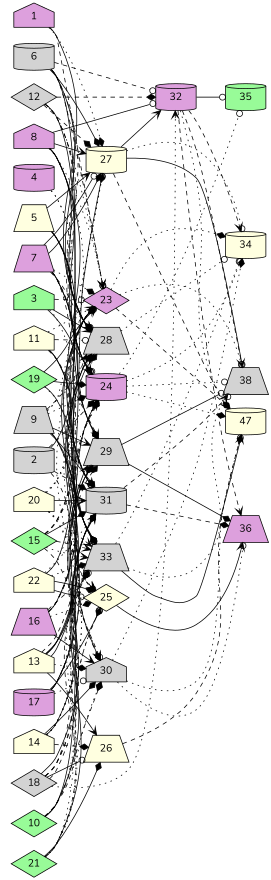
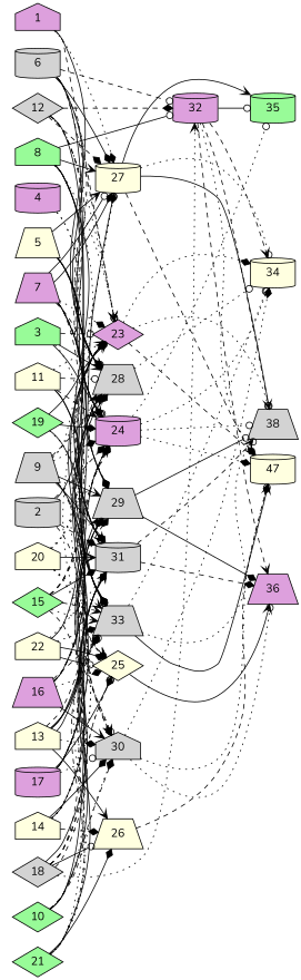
  digraph {
    fontname=Nunito
    rankdir=LR
    node [alpha=0.07 fillcolor=lightyellow fontname=Nunito shape=cylinder style=filled]
    edge [arrowhead=diamond fontname=Nunito style=solid]
    1 [expect_size=504834699707155480576 fillcolor=plum shape=house]
    23 [alpha=0.12 expect_size=432811723572710998016 fillcolor=plum shape=diamond]
    27 [alpha=0.20 expect_size=59733767234471264]
    28 [expect_size=1288485345932079616 fillcolor=lightgrey shape=trapezium]
    34 [alpha=0.00 expect_size=78443734711560240]
    n6 [alpha=0.03 expect_size=171676226278183776 label=47]
    38 [alpha=0.16 expect_size=15115870418513560600576 fillcolor=lightgrey shape=trapezium]
    35 [alpha=0.04 expect_size=2763408467372961431552 fillcolor=palegreen]
    2 [alpha=0.20 expect_size=371174102876619712 fillcolor=lightgrey]
    24 [alpha=0.01 expect_size=74461370891370624 fillcolor=plum]
    25 [alpha=0.12 expect_size=5034510497774349312 shape=diamond]
    31 [alpha=0.12 expect_size=50608019500306368 fillcolor=lightgrey]
    36 [alpha=0.06 expect_size=7713025208763809792000 fillcolor=plum shape=trapezium]
    3 [alpha=0.16 expect_size=856435099627974144 fillcolor=palegreen shape=house]
    33 [alpha=0.14 expect_size=13608288256000000000000 fillcolor=lightgrey shape=trapezium]
    4 [alpha=0.14 expect_size=18741129051328286294016 fillcolor=plum]
    5 [expect_size=1964445118519502080 shape=trapezium]
    29 [alpha=0.05 expect_size=4700064843061788672000 fillcolor=lightgrey shape=trapezium]
    6 [alpha=0.05 expect_size=335087740997632786432 fillcolor=lightgrey]
    32 [alpha=0.01 expect_size=80497924712413664 fillcolor=plum]
    7 [expect_size=1224989777611194368000 fillcolor=plum shape=trapezium]
    30 [alpha=0.11 expect_size=9727142231654054 fillcolor=lightgrey shape=house]
-   8 [alpha=0.04 expect_size=238735373094729696 fillcolor=plum shape=house]
+   8 [alpha=0.04 expect_size=238735373094729696 fillcolor=palegreen shape=house]
    9 [alpha=0.17 expect_size=87314132538126736 fillcolor=lightgrey shape=trapezium]
    10 [alpha=0.08 expect_size=338510590509056000000 fillcolor=palegreen shape=diamond]
    11 [alpha=0.08 expect_size=939416024317280512 shape=house]
    12 [alpha=0.02 expect_size=5883532602201233408 fillcolor=lightgrey shape=diamond]
    13 [alpha=0.13 expect_size=66689162308766720 shape=house]
    26 [alpha=0.20 expect_size=97839057012829696 shape=trapezium]
    14 [alpha=0.14 expect_size=15517732848515796 shape=house]
    15 [alpha=0.10 expect_size=60786289996543568 fillcolor=palegreen shape=diamond]
    16 [alpha=0.04 expect_size=68044628516456632 fillcolor=plum shape=trapezium]
    17 [alpha=0.09 expect_size=1235628008575466471424 fillcolor=plum]
    18 [alpha=0.08 expect_size=266845510730223360 fillcolor=lightgrey shape=diamond]
    19 [alpha=0.19 expect_size=3063549520791928 fillcolor=palegreen shape=diamond]
    20 [alpha=0.01 expect_size=4495802046836706902016 shape=house]
    21 [alpha=0.00 expect_size=3701316941837818368 fillcolor=palegreen shape=diamond]
    22 [alpha=0.04 expect_size=95013318045411040 shape=house]
    1 -> 23 [arrowhead=vee style=dashed]
    1 -> 27 [style=dotted]
    1 -> 28 [arrowhead=vee]
    23 -> 34 [style=dotted]
    23 -> n6 [style=dashed]
    23 -> 38 [arrowhead=odot style=dotted]
    27 -> 34 [arrowhead=odot style=dotted]
    27 -> n6 [style=dashed]
    27 -> 38 [arrowhead=odot]
-   27 -> 32 [arrowhead=vee]
+   27 -> 35 [arrowhead=vee]
    28 -> 34 [arrowhead=odot style=dotted]
    2 -> 23
    2 -> 24 [style=dashed]
    2 -> 25 [arrowhead=vee style=dashed]
    2 -> 31 [style=dashed]
    24 -> 34 [arrowhead=odot style=dotted]
    24 -> n6 [style=dotted]
    24 -> 38 [arrowhead=odot style=dotted]
    24 -> 35 [arrowhead=odot style=dotted]
    25 -> 36 [arrowhead=vee]
    31 -> 38 [arrowhead=odot style=dashed]
    31 -> 36 [style=dashed]
    3 -> 23 [arrowhead=odot style=dashed]
    3 -> 28 [arrowhead=vee]
    3 -> 24 [arrowhead=odot]
    3 -> 33 [style=dotted]
    33 -> 34 [arrowhead=odot style=dotted]
    33 -> n6 [arrowhead=vee]
    33 -> 38 [arrowhead=vee style=dotted]
    4 -> 28 [arrowhead=odot style=dotted]
    4 -> 24 [arrowhead=vee style=dotted]
    5 -> 27 [arrowhead=vee]
    5 -> 28
    5 -> 24 [arrowhead=odot]
    5 -> 31 [arrowhead=odot style=dotted]
    5 -> 29
    29 -> 38 [arrowhead=odot]
    29 -> 36
    6 -> 23 [arrowhead=odot style=dashed]
    6 -> 27
    6 -> 28
    6 -> 24 [style=dashed]
    6 -> 29
    6 -> 32 [arrowhead=odot style=dashed]
    32 -> 34 [arrowhead=vee style=dashed]
    32 -> n6 [arrowhead=vee style=dotted]
    32 -> 38 [arrowhead=vee style=dashed]
    32 -> 35 [arrowhead=odot]
    32 -> 36 [arrowhead=vee style=dashed]
    7 -> 23 [style=dotted]
    7 -> 27
    7 -> 27 [arrowhead=odot]
    7 -> 28 [arrowhead=odot style=dashed]
    7 -> 31 [arrowhead=vee]
    7 -> 33 [arrowhead=odot]
    7 -> 29 [style=dashed]
    7 -> 30 [style=dashed]
    30 -> 34 [style=dotted]
    30 -> n6 [arrowhead=odot style=dotted]
    30 -> 36 [arrowhead=odot style=dotted]
    8 -> 23 [arrowhead=odot style=dotted]
    8 -> 27 [arrowhead=vee]
    8 -> 28 [arrowhead=vee]
    8 -> 24 [arrowhead=odot]
    8 -> 25 [arrowhead=odot style=dotted]
    8 -> 31 [arrowhead=odot]
    8 -> 32 [arrowhead=odot]
    9 -> 23 [arrowhead=odot style=dotted]
    9 -> 27 [arrowhead=odot style=dotted]
    9 -> 28 [arrowhead=vee style=dashed]
    9 -> 24 [style=dotted]
    9 -> 25 [arrowhead=vee style=dotted]
    9 -> 31
    9 -> 33
    9 -> 29 [arrowhead=vee]
-   9 -> 30 [arrowhead=vee]
+   9 -> 30 [arrowhead=vee style=dashed]
    10 -> 24
    10 -> 25 [style=dashed]
    10 -> 31
    10 -> 33 [arrowhead=odot style=dotted]
    10 -> 30 [style=dashed]
    11 -> 23 [arrowhead=vee style=dotted]
    11 -> 28 [arrowhead=odot style=dashed]
-   11 -> 29 [arrowhead=vee style=dashed]
+   11 -> 24 [arrowhead=vee style=dashed]
    11 -> 31 [arrowhead=odot]
    11 -> 33 [arrowhead=odot]
    12 -> 23 [arrowhead=vee style=dotted]
    12 -> 27 [style=dashed]
    12 -> 28 [style=dashed]
    12 -> 24 [arrowhead=vee style=dashed]
    12 -> 33 [arrowhead=odot]
    12 -> 32 [style=dashed]
    13 -> 23
    13 -> 28
    13 -> 28 [arrowhead=vee style=dashed]
    13 -> 31 [arrowhead=vee]
    13 -> 33
    13 -> 30 [style=dotted]
    13 -> 26 [arrowhead=vee]
    26 -> n6 [style=dashed]
    14 -> 28 [style=dotted]
    14 -> 24 [arrowhead=odot style=dotted]
    14 -> 31 [arrowhead=vee style=dotted]
    14 -> 33 [style=dotted]
    14 -> 29
    14 -> 30
    14 -> 26 [style=dashed]
    15 -> 23 [arrowhead=odot style=dashed]
    15 -> 28 [arrowhead=vee style=dashed]
    15 -> 24 [style=dashed]
    15 -> 31
    15 -> 33 [arrowhead=vee style=dotted]
    15 -> 33 [arrowhead=vee style=dashed]
    15 -> 30 [arrowhead=odot style=dashed]
    16 -> 23 [arrowhead=vee]
    16 -> 28 [arrowhead=vee style=dashed]
    16 -> 24 [arrowhead=odot style=dotted]
    16 -> 25 [style=dotted]
    16 -> 33 [arrowhead=odot style=dashed]
    16 -> 29 [arrowhead=odot style=dashed]
    16 -> 30 [arrowhead=vee]
    17 -> 28 [arrowhead=vee]
    17 -> 24 [arrowhead=vee style=dashed]
    17 -> 25 [arrowhead=odot]
    17 -> 33 [style=dotted]
    17 -> 29
    17 -> 30 [arrowhead=odot style=dotted]
    18 -> 23 [style=dashed]
    18 -> 31 [style=dashed]
    18 -> 33 [style=dashed]
    18 -> 29 [style=dashed]
    18 -> 29 [arrowhead=vee]
    18 -> 32 [arrowhead=vee style=dotted]
    18 -> 26 [arrowhead=odot]
    19 -> 23 [arrowhead=vee]
    19 -> 24
    19 -> 31 [arrowhead=vee style=dotted]
    19 -> 33
    20 -> 23 [style=dotted]
    20 -> 27 [style=dotted]
    20 -> 24 [style=dotted]
    20 -> 25 [arrowhead=vee style=dotted]
    20 -> 31 [arrowhead=vee]
    20 -> 33 [arrowhead=vee style=dotted]
    20 -> 30 [arrowhead=vee style=dotted]
    21 -> 24 [arrowhead=vee style=dotted]
    21 -> 25 [arrowhead=odot style=dotted]
    21 -> 31
    21 -> 33 [arrowhead=odot style=dashed]
    21 -> 30 [style=dotted]
    21 -> 26
    22 -> 27 [arrowhead=odot]
    22 -> 28 [arrowhead=vee style=dotted]
    22 -> 25 [arrowhead=odot]
    22 -> 25
    22 -> 31 [style=dotted]
    22 -> 33 [style=dotted]
  }
